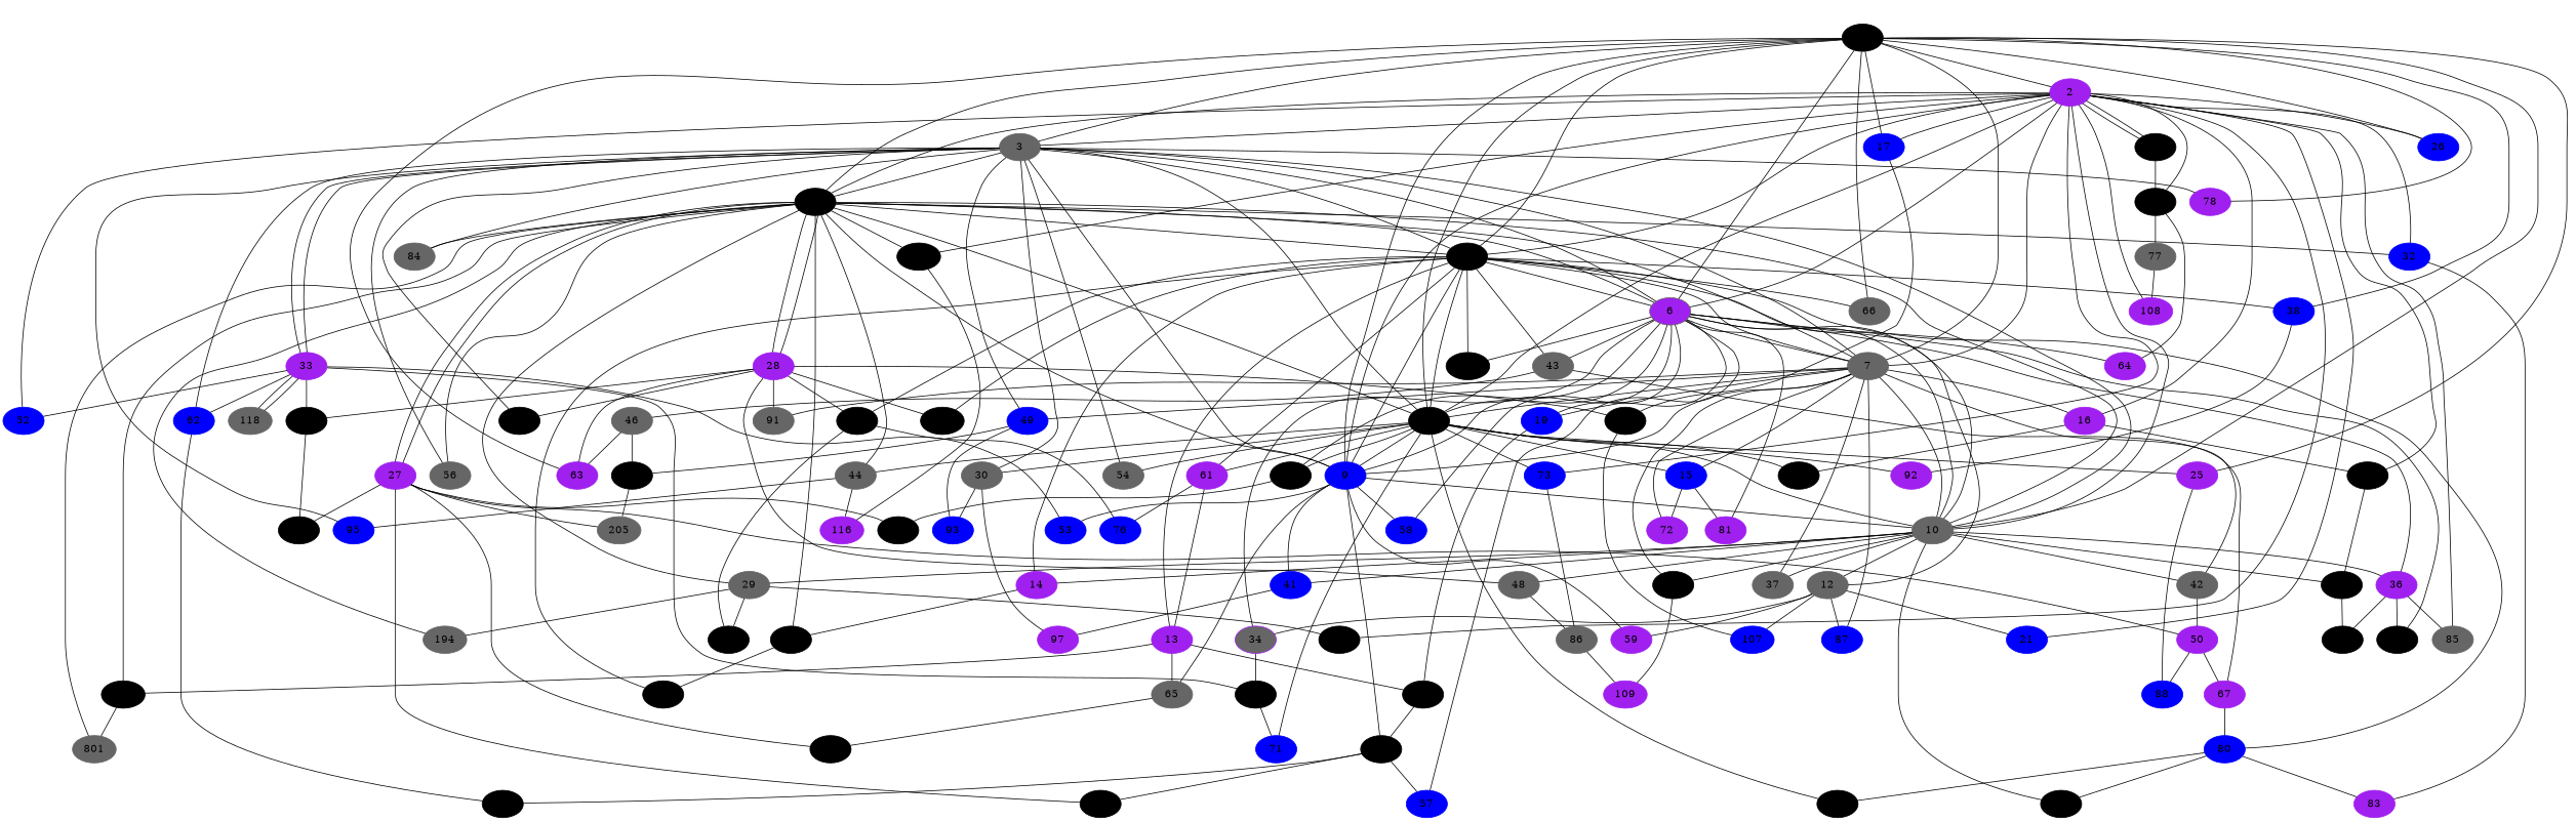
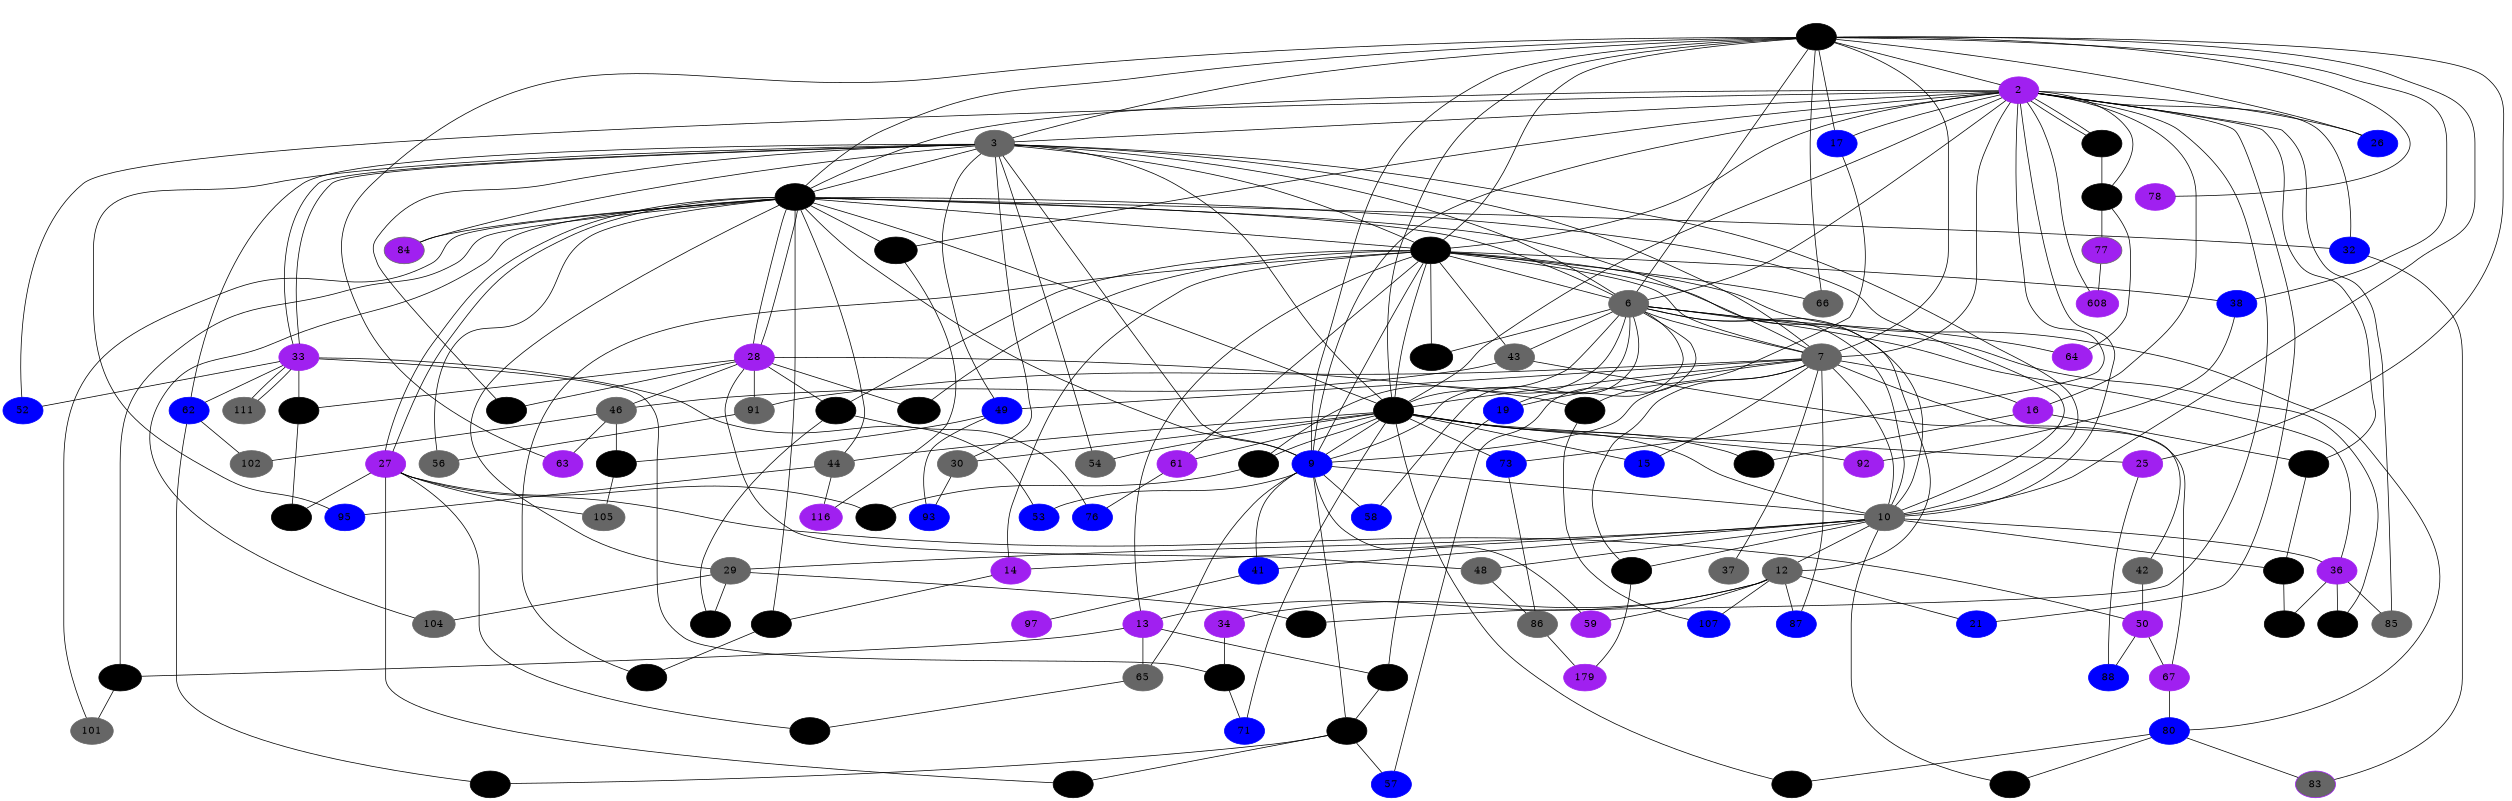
  graph {
    node [color=black style=filled]
    2 [color=purple]
    1
    3 [color=gray40]
    4
    5
-   6 [color=gray40 fillcolor=purple]
+   6 [color=gray40]
    7 [color=gray40]
    8
    9 [color=blue]
    10 [color=gray40]
    17 [color=blue]
    25 [color=purple]
    26 [color=blue]
    38 [color=blue]
    63 [color=purple]
    66 [color=gray40]
    78 [color=purple]
    16 [color=purple]
    18
    20
    21 [color=blue]
    32 [color=blue]
    35
    52 [color=blue]
    68
    73 [color=blue]
    85 [color=gray40]
    103
-   108 [color=purple]
+   108 [color=purple label=608]
    30 [color=gray40]
    33 [color=purple]
    45
    49 [color=blue]
    54 [color=gray40]
    56 [color=gray40]
    62 [color=blue]
-   84 [color=gray40]
+   84 [color=gray40 fillcolor=purple]
    95 [color=blue]
    22
    27 [color=purple]
    28 [color=purple]
    29 [color=gray40]
    44 [color=gray40]
    100
-   101 [color=gray40 label=801]
-   104 [color=gray40 label=194]
+   101 [color=gray40]
+   104 [color=gray40]
    13 [color=purple]
    14 [color=purple]
    43 [color=gray40]
    61 [color=purple]
    74
    75
    80 [color=blue]
    106
    110
    12 [color=gray40]
    19 [color=blue]
    24
-   34 [color=purple fillcolor=gray40]
+   34 [color=purple]
    36 [color=purple]
    57 [color=blue]
    58 [color=blue]
    64 [color=purple]
-   81 [color=purple]
    99
    11
    15 [color=blue]
    37 [color=gray40]
    42 [color=gray40]
-   72 [color=purple]
    87 [color=blue]
    91 [color=gray40]
    23
    71 [color=blue]
    89
    92 [color=purple]
    41 [color=blue]
    53 [color=blue]
    55
    59 [color=purple]
    65 [color=gray40]
    47
    48 [color=gray40]
    90
    70
    88 [color=blue]
-   83 [color=purple]
-   77 [color=gray40]
+   83 [color=purple fillcolor=gray40]
+   77 [color=gray40 fillcolor=purple]
    86 [color=gray40]
    n90 [color=purple label=116]
    93 [color=blue]
    97 [color=purple]
    51
    40
-   111 [color=gray40 label=118]
+   111 [color=gray40]
    96
+   102 [color=gray40]
    82
    39
    50 [color=purple]
    60
    69
    79
-   105 [color=gray40 label=205]
+   105 [color=gray40]
    46 [color=gray40]
    98
    31
    67 [color=purple]
    76 [color=blue]
    107 [color=blue]
    94
-   109 [color=purple]
+   109 [color=purple label=179]
    2 -- 3
    2 -- 4
    2 -- 5
    2 -- 6
    2 -- 7
    2 -- 8
    2 -- 9
    2 -- 10
    2 -- 17
    2 -- 26
    2 -- 16
    2 -- 18
    2 -- 18
    2 -- 20
    2 -- 21
    2 -- 32
    2 -- 35
    2 -- 52
    2 -- 68
    2 -- 73
    2 -- 85
    2 -- 103
    2 -- 108
    1 -- 2
    1 -- 3
    1 -- 4
    1 -- 5
    1 -- 6
    1 -- 7
    1 -- 8
    1 -- 9
    1 -- 10
    1 -- 17
    1 -- 25
    1 -- 26
    1 -- 38
    1 -- 63
    1 -- 66
    1 -- 78
    3 -- 4
    3 -- 5
    3 -- 6
    3 -- 7
    3 -- 8
    3 -- 9
    3 -- 10
-   3 -- 78
    3 -- 30
    3 -- 33
    3 -- 33
    3 -- 45
    3 -- 49
    3 -- 54
-   3 -- 56
+   91 -- 56
    3 -- 62
    3 -- 84
    3 -- 95
    4 -- 5
    4 -- 6
    4 -- 7
    4 -- 8
    4 -- 9
    4 -- 10
    4 -- 32
    4 -- 103
    4 -- 56
    4 -- 84
    4 -- 22
    4 -- 27
    4 -- 27
    4 -- 28
    4 -- 28
    4 -- 29
    4 -- 44
    4 -- 100
    4 -- 101
    4 -- 104
    5 -- 6
    5 -- 7
    5 -- 8
    5 -- 9
    5 -- 10
    5 -- 38
    5 -- 66
    5 -- 13
    5 -- 14
    5 -- 43
    5 -- 61
    5 -- 74
    5 -- 75
    5 -- 80
    5 -- 106
    5 -- 110
    6 -- 7
    6 -- 8
    6 -- 9
    6 -- 10
    6 -- 43
    6 -- 110
    6 -- 12
    6 -- 19
    6 -- 24
-   6 -- 34
    6 -- 36
    6 -- 57
    6 -- 58
    6 -- 64
-   6 -- 81
    6 -- 99
    7 -- 8
    7 -- 9
    7 -- 10
    7 -- 16
    7 -- 49
    7 -- 19
    7 -- 11
    7 -- 15
    7 -- 37
    7 -- 42
-   7 -- 72
    7 -- 87
    7 -- 91
    8 -- 9
    8 -- 10
    8 -- 25
    8 -- 73
    8 -- 30
    8 -- 54
    8 -- 44
    8 -- 61
    8 -- 24
    8 -- 15
    8 -- 23
    8 -- 71
    8 -- 89
    8 -- 92
    9 -- 10
    9 -- 58
    9 -- 41
    9 -- 53
    9 -- 55
    9 -- 59
    9 -- 65
    10 -- 29
    10 -- 14
    10 -- 12
    10 -- 36
    10 -- 11
-   10 -- 37
-   10 -- 42
    10 -- 41
    10 -- 47
    10 -- 48
    10 -- 90
    17 -- 70
    25 -- 88
    38 -- 92
    16 -- 20
    16 -- 23
    18 -- 35
    20 -- 47
    32 -- 83
    35 -- 64
    35 -- 77
    73 -- 86
    103 -- n90
    30 -- 93
-   30 -- 97
    33 -- 52
    33 -- 62
    33 -- 53
    33 -- 51
    33 -- 40
    33 -- 111
    33 -- 111
    49 -- 93
    49 -- 96
+   62 -- 102
    62 -- 82
    22 -- 74
    27 -- 39
    27 -- 50
    27 -- 60
    27 -- 69
    27 -- 79
    27 -- 105
    28 -- 45
    28 -- 75
    28 -- 106
    28 -- 91
    28 -- 48
    28 -- 70
    28 -- 51
-   28 -- 63
+   28 -- 46
    29 -- 68
    29 -- 104
    29 -- 98
    44 -- 95
    44 -- n90
    100 -- 101
    13 -- 100
    13 -- 65
    13 -- 31
    14 -- 22
    43 -- 46
    43 -- 67
    61 -- 76
    75 -- 98
    75 -- 76
    80 -- 89
    80 -- 90
    80 -- 83
    12 -- 21
-   61 -- 13
+   12 -- 13
    12 -- 34
    12 -- 87
    12 -- 59
    12 -- 107
    19 -- 31
    24 -- 39
    34 -- 40
    36 -- 85
    36 -- 99
    36 -- 94
    11 -- 109
-   15 -- 81
-   15 -- 72
    42 -- 50
    41 -- 97
    55 -- 57
    55 -- 82
    55 -- 60
    65 -- 79
    47 -- 94
    48 -- 86
    70 -- 107
    77 -- 108
    86 -- 109
    51 -- 69
    40 -- 71
    96 -- 105
    50 -- 88
    50 -- 67
    46 -- 63
    46 -- 96
+   46 -- 102
    31 -- 55
    67 -- 80
  }
